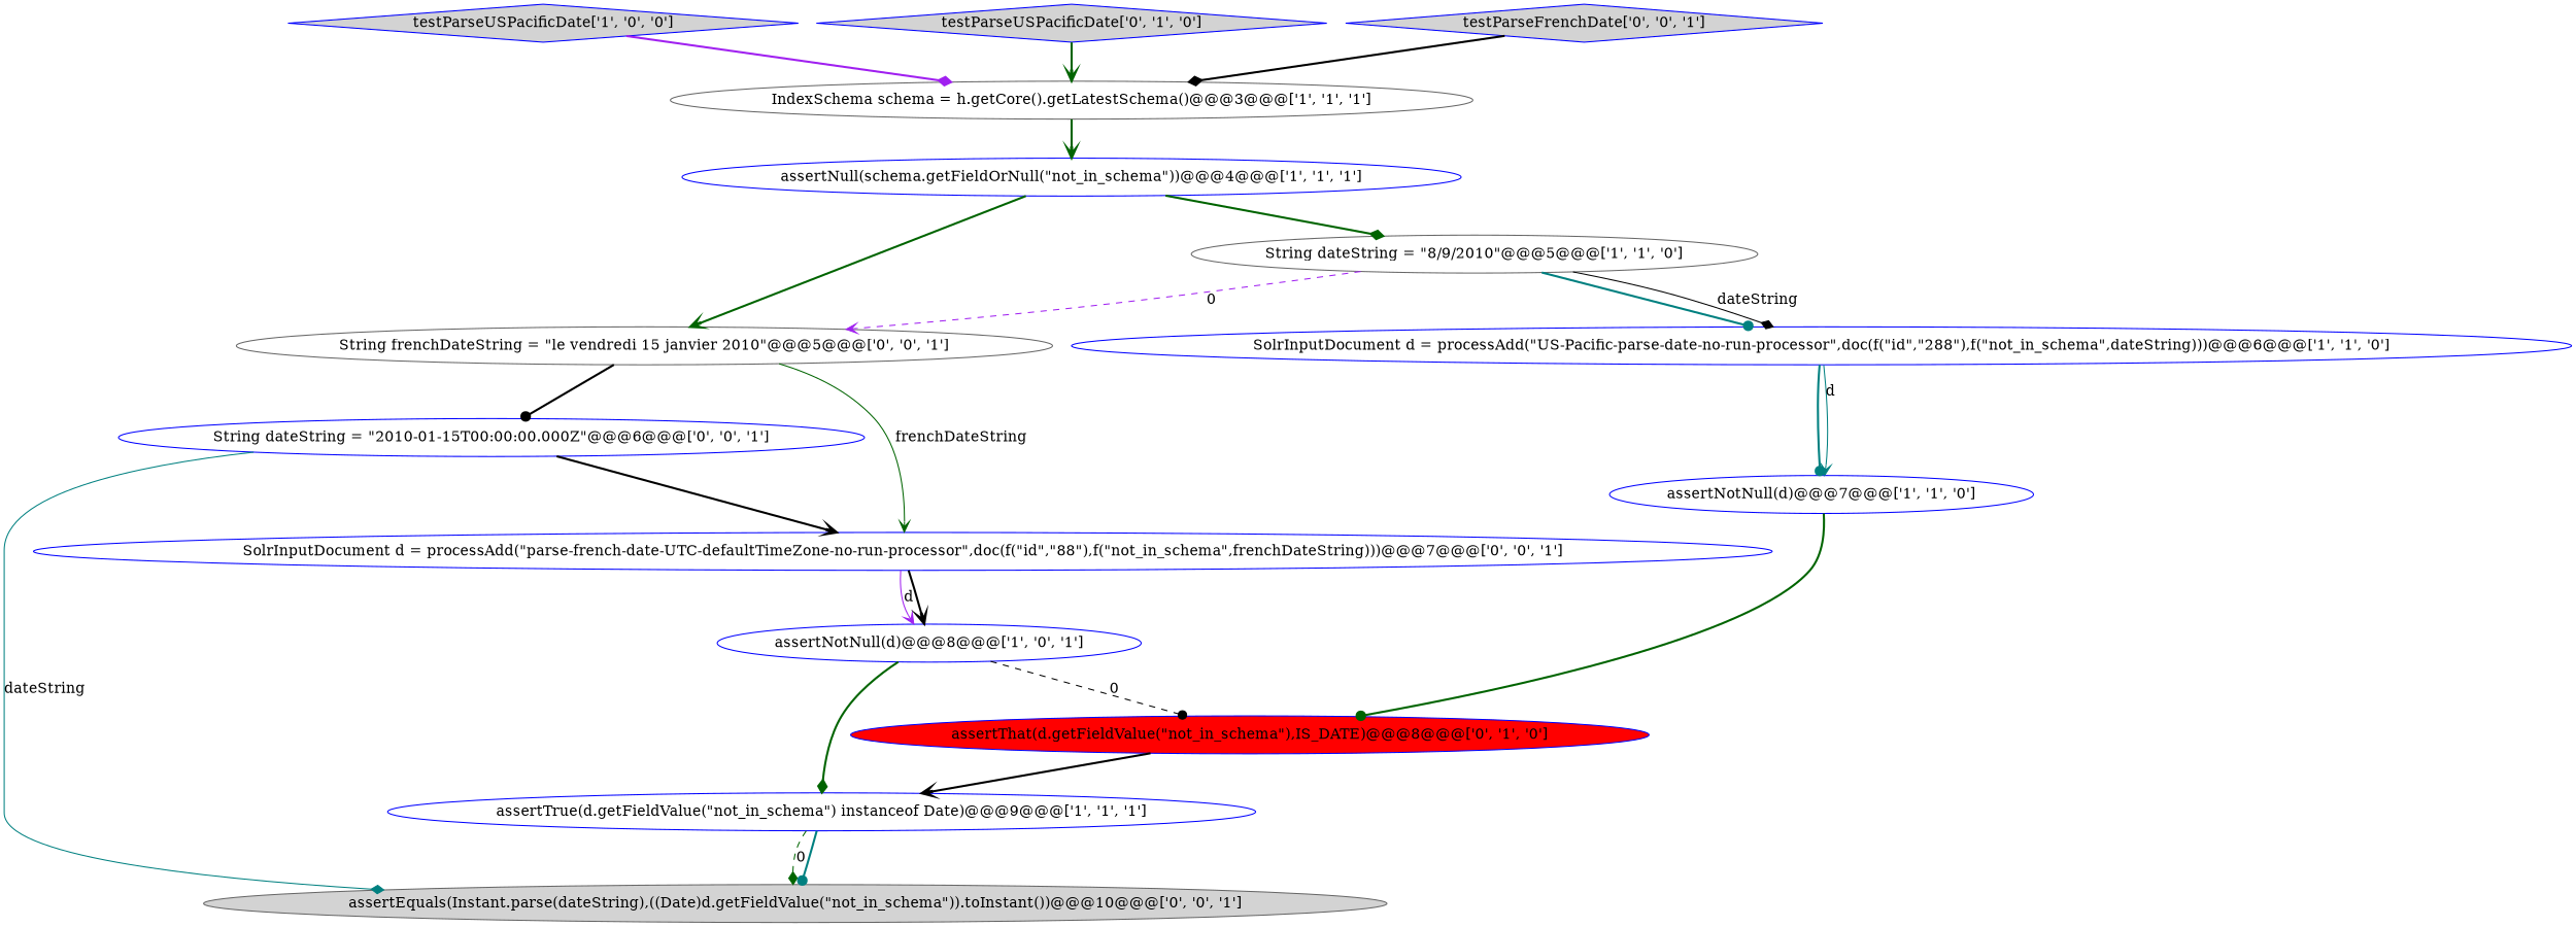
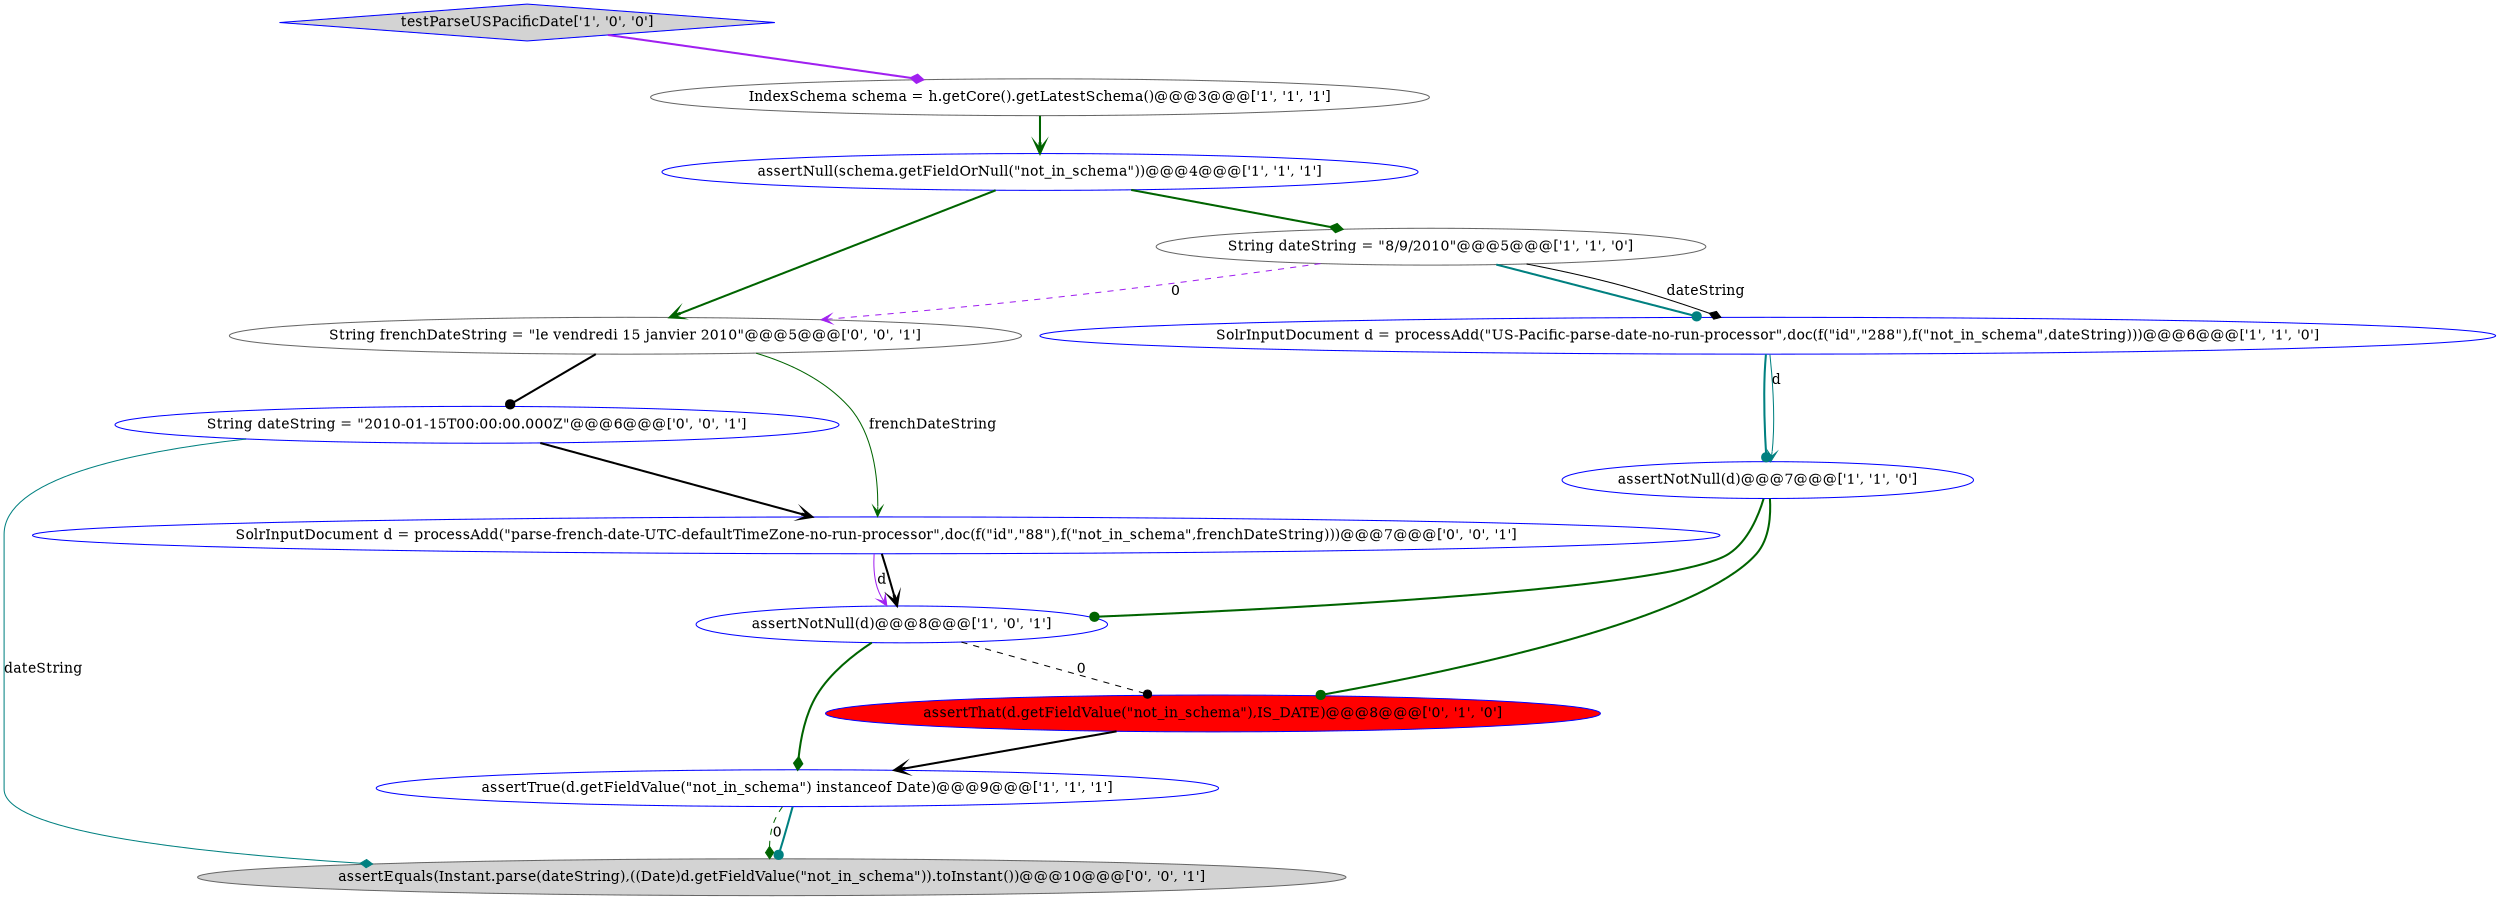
  digraph {
    node [color=blue fillcolor=white shape=ellipse style=filled]
    edge [arrowhead=vee color=darkgreen style=bold]
    n1 [label="String dateString = \"2010-01-15T00:00:00.000Z\"@@@6@@@['0', '0', '1']"]
    n2 [color=gray40 fillcolor=lightgray label="assertEquals(Instant.parse(dateString),((Date)d.getFieldValue(\"not_in_schema\")).toInstant())@@@10@@@['0', '0', '1']"]
    n3 [label="SolrInputDocument d = processAdd(\"parse-french-date-UTC-defaultTimeZone-no-run-processor\",doc(f(\"id\",\"88\"),f(\"not_in_schema\",frenchDateString)))@@@7@@@['0', '0', '1']"]
    n4 [label="assertNotNull(d)@@@8@@@['1', '0', '1']"]
    n5 [label="assertTrue(d.getFieldValue(\"not_in_schema\") instanceof Date)@@@9@@@['1', '1', '1']"]
    n6 [color=gray40 label="IndexSchema schema = h.getCore().getLatestSchema()@@@3@@@['1', '1', '1']"]
    n7 [label="assertNull(schema.getFieldOrNull(\"not_in_schema\"))@@@4@@@['1', '1', '1']"]
    n8 [color=gray40 label="String frenchDateString = \"le vendredi 15 janvier 2010\"@@@5@@@['0', '0', '1']"]
    n9 [color=gray40 label="String dateString = \"8/9/2010\"@@@5@@@['1', '1', '0']"]
    n10 [label="SolrInputDocument d = processAdd(\"US-Pacific-parse-date-no-run-processor\",doc(f(\"id\",\"288\"),f(\"not_in_schema\",dateString)))@@@6@@@['1', '1', '0']"]
    n11 [label="assertNotNull(d)@@@7@@@['1', '1', '0']"]
    n12 [fillcolor=red label="assertThat(d.getFieldValue(\"not_in_schema\"),IS_DATE)@@@8@@@['0', '1', '0']"]
    n13 [fillcolor=lightgray label="testParseUSPacificDate['1', '0', '0']" shape=diamond]
-   n14 [fillcolor=lightgray label="testParseUSPacificDate['0', '1', '0']" shape=diamond]
-   n15 [fillcolor=lightgray label="testParseFrenchDate['0', '0', '1']" shape=diamond]
    n1 -> n2 [arrowhead=diamond color=teal label=dateString style=solid]
    n1 -> n3 [color=black]
    n3 -> n4 [color=purple label=d style=solid]
    n3 -> n4 [color=black]
    n4 -> n5 [arrowhead=diamond]
    n4 -> n12 [arrowhead=dot color=black label=0 style=dashed]
    n5 -> n2 [arrowhead=diamond label=0 style=dashed]
    n5 -> n2 [arrowhead=dot color=teal]
    n6 -> n7
    n7 -> n8
    n7 -> n9 [arrowhead=diamond]
    n8 -> n1 [arrowhead=dot color=black]
    n8 -> n3 [label=frenchDateString style=solid]
    n9 -> n8 [color=purple label=0 style=dashed]
    n9 -> n10 [arrowhead=dot color=teal]
    n9 -> n10 [arrowhead=diamond color=black label=dateString style=solid]
    n10 -> n11 [arrowhead=dot color=teal]
    n10 -> n11 [color=teal label=d style=solid]
+   n11 -> n4 [arrowhead=dot]
    n11 -> n12 [arrowhead=dot]
    n12 -> n5 [color=black]
    n13 -> n6 [arrowhead=diamond color=purple]
-   n14 -> n6
-   n15 -> n6 [arrowhead=diamond color=black]
  }
